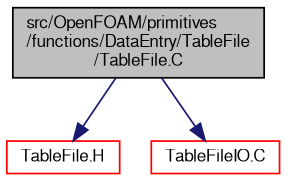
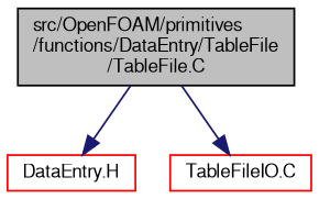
  digraph {
    node [color=red fontname=FreeSans fontsize=10 shape=record]
    edge [color=midnightblue fontname=FreeSans fontsize=10 labelfontname=FreeSans labelfontsize=10 style=solid]
    n1 [color=black fillcolor=grey75 fontcolor=black height=0.2 label="src/OpenFOAM/primitives\l/functions/DataEntry/TableFile\l/TableFile.C" style=filled width=0.4]
-   n2 [height=0.2 label="TableFile.H" width=0.4]
+   n2 [height=0.2 label="DataEntry.H" width=0.4]
    n3 [height=0.2 label="TableFileIO.C" width=0.4]
    n1 -> n2
    n1 -> n3
  }
